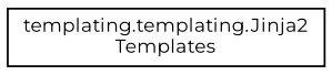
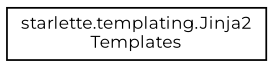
  digraph {
    rankdir=LR
    fontname=Montserrat
-   n1 [color=black fillcolor=white fontname=Montserrat fontsize=10 height=0.2 label="templating.templating.Jinja2\lTemplates" shape=record style=filled width=0.4]
+   n1 [color=black fillcolor=white fontname=Montserrat fontsize=10 height=0.2 label="starlette.templating.Jinja2\lTemplates" shape=record style=filled width=0.4]
  }
